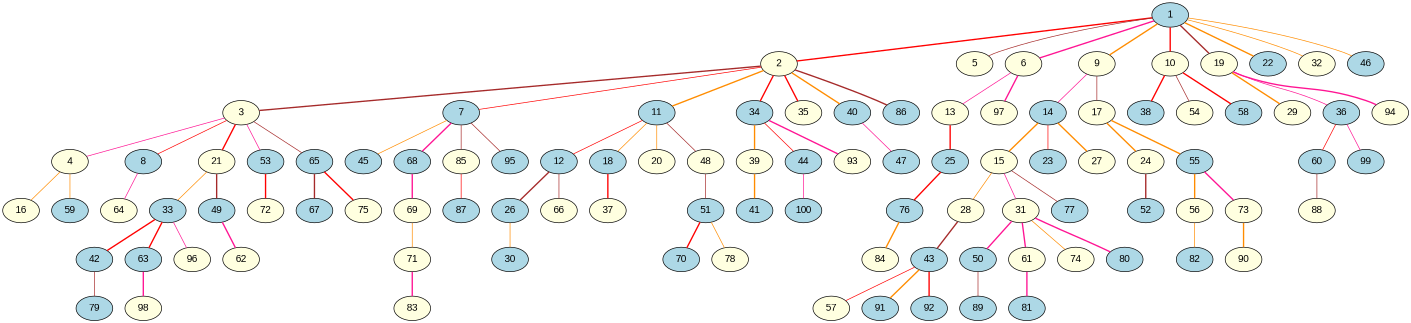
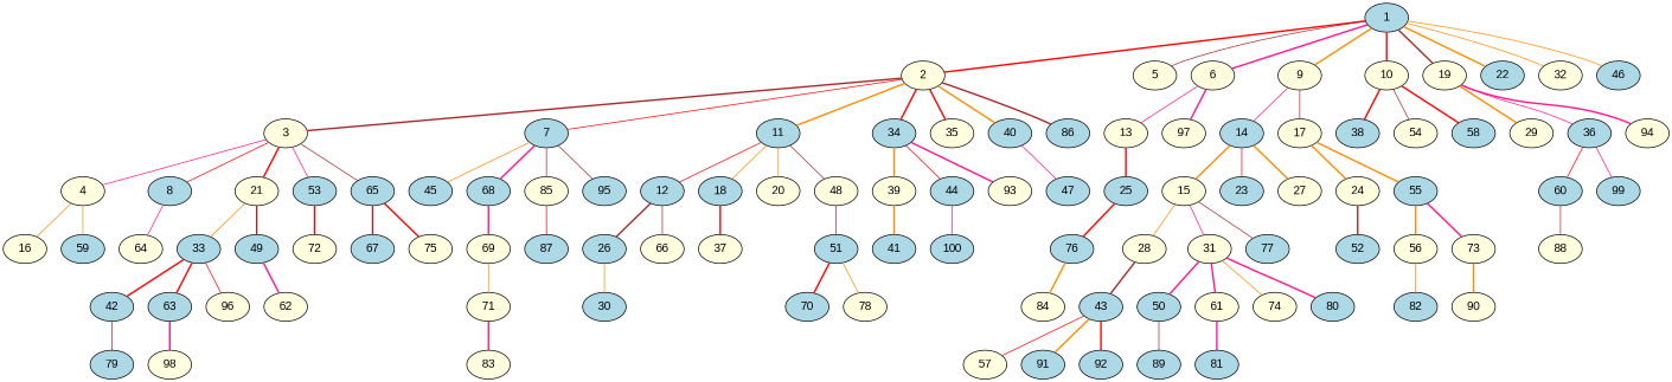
  graph {
    fontname="Liberation Sans"
    node [fillcolor=lightblue fontname="Liberation Sans" style=filled]
    edge [color=darkorange fontname="Liberation Sans" style=bold]
    2 [fillcolor=lightyellow]
    1
    5 [fillcolor=lightyellow]
    6 [fillcolor=lightyellow]
    9 [fillcolor=lightyellow]
    10 [fillcolor=lightyellow]
    19 [fillcolor=lightyellow]
    22
    32 [fillcolor=lightyellow]
    46
    3 [fillcolor=lightyellow]
    7
    11
    34
    35 [fillcolor=lightyellow]
    40
    86
    13 [fillcolor=lightyellow]
    97 [fillcolor=lightyellow]
    14
    17 [fillcolor=lightyellow]
    38
    54 [fillcolor=lightyellow]
    58
    29 [fillcolor=lightyellow]
    36
    94 [fillcolor=lightyellow]
    4 [fillcolor=lightyellow]
    8
    21 [fillcolor=lightyellow]
    53
    65
    45
    68
    85 [fillcolor=lightyellow]
    95
    12
    18
    20 [fillcolor=lightyellow]
    48 [fillcolor=lightyellow]
    39 [fillcolor=lightyellow]
    44
    93 [fillcolor=lightyellow]
    47
    25
    15 [fillcolor=lightyellow]
    23
    27 [fillcolor=lightyellow]
    24 [fillcolor=lightyellow]
    55
    60
    99
    16 [fillcolor=lightyellow]
    59
    64 [fillcolor=lightyellow]
    33
    49
    72 [fillcolor=lightyellow]
    67
    75 [fillcolor=lightyellow]
    69 [fillcolor=lightyellow]
    87
    26
    66 [fillcolor=lightyellow]
    37 [fillcolor=lightyellow]
    51
    41
    100
    42
    63
    96 [fillcolor=lightyellow]
    62 [fillcolor=lightyellow]
    76
    71 [fillcolor=lightyellow]
    28 [fillcolor=lightyellow]
    31 [fillcolor=lightyellow]
    77
    52
    56 [fillcolor=lightyellow]
    73 [fillcolor=lightyellow]
    30
    70
    78 [fillcolor=lightyellow]
    84 [fillcolor=lightyellow]
    43
    50
    61 [fillcolor=lightyellow]
    74 [fillcolor=lightyellow]
    80
    57 [fillcolor=lightyellow]
    91
    92
    89
    81
    82
    90 [fillcolor=lightyellow]
    88 [fillcolor=lightyellow]
    79
    98 [fillcolor=lightyellow]
    83 [fillcolor=lightyellow]
    2 -- 3 [color=brown]
    2 -- 7 [color=red style=solid]
    2 -- 11
    2 -- 34 [color=red]
    2 -- 35 [color=red]
    2 -- 40
    2 -- 86 [color=brown]
    1 -- 2 [color=red]
    1 -- 5 [color=brown style=solid]
    1 -- 6 [color=deeppink]
    1 -- 9
    1 -- 10 [color=red]
    1 -- 19 [color=brown]
    1 -- 22
    1 -- 32 [style=solid]
    1 -- 46 [style=solid]
    6 -- 13 [color=deeppink style=solid]
    6 -- 97 [color=deeppink]
    9 -- 14 [color=deeppink style=solid]
    9 -- 17 [color=brown style=solid]
    10 -- 38 [color=red]
    10 -- 54 [color=brown style=solid]
    10 -- 58 [color=red]
    19 -- 29
    19 -- 36 [color=deeppink style=solid]
    19 -- 94 [color=deeppink]
    3 -- 4 [color=deeppink style=solid]
    3 -- 8 [color=red style=solid]
    3 -- 21 [color=red]
    3 -- 53 [color=deeppink style=solid]
    3 -- 65 [color=brown style=solid]
    7 -- 45 [style=solid]
    7 -- 68 [color=deeppink]
    7 -- 85 [color=brown style=solid]
    7 -- 95 [color=brown style=solid]
    11 -- 12 [color=red style=solid]
    11 -- 18 [style=solid]
    11 -- 20 [style=solid]
    11 -- 48 [color=brown style=solid]
    34 -- 39
    34 -- 44 [color=red style=solid]
    34 -- 93 [color=deeppink]
    40 -- 47 [color=deeppink style=solid]
    13 -- 25 [color=red]
    14 -- 15
    14 -- 23 [color=red style=solid]
    14 -- 27
    17 -- 24
    17 -- 55
    36 -- 60 [color=red style=solid]
    36 -- 99 [color=deeppink style=solid]
    4 -- 16 [style=solid]
    4 -- 59 [style=solid]
    8 -- 64 [color=deeppink style=solid]
    21 -- 33 [style=solid]
    21 -- 49 [color=brown]
    53 -- 72 [color=red]
    65 -- 67 [color=brown]
    65 -- 75 [color=red]
    68 -- 69 [color=deeppink]
    85 -- 87 [color=red style=solid]
    12 -- 26 [color=brown]
    12 -- 66 [color=brown style=solid]
    18 -- 37 [color=red]
    48 -- 51 [color=brown style=solid]
    39 -- 41
    44 -- 100 [color=deeppink style=solid]
    25 -- 76 [color=red]
    15 -- 28 [style=solid]
    15 -- 31 [color=deeppink style=solid]
    15 -- 77 [color=brown style=solid]
    24 -- 52 [color=brown]
    55 -- 56
    55 -- 73 [color=deeppink]
    60 -- 88 [color=brown style=solid]
    33 -- 42 [color=red]
    33 -- 63 [color=red]
-   33 -- 96 [color=deeppink style=solid]
+   33 -- 96 [color=red style=solid]
    49 -- 62 [color=deeppink]
    69 -- 71 [style=solid]
    26 -- 30 [style=solid]
    51 -- 70 [color=red]
    51 -- 78 [style=solid]
    42 -- 79 [color=brown style=solid]
    63 -- 98 [color=deeppink]
    76 -- 84
    71 -- 83 [color=deeppink]
    28 -- 43 [color=brown]
    31 -- 50 [color=deeppink]
    31 -- 61 [color=deeppink]
    31 -- 74 [style=solid]
    31 -- 80 [color=deeppink]
    56 -- 82 [style=solid]
    73 -- 90
    43 -- 57 [color=red style=solid]
    43 -- 91
    43 -- 92 [color=red]
    50 -- 89 [color=brown style=solid]
    61 -- 81 [color=deeppink]
  }
